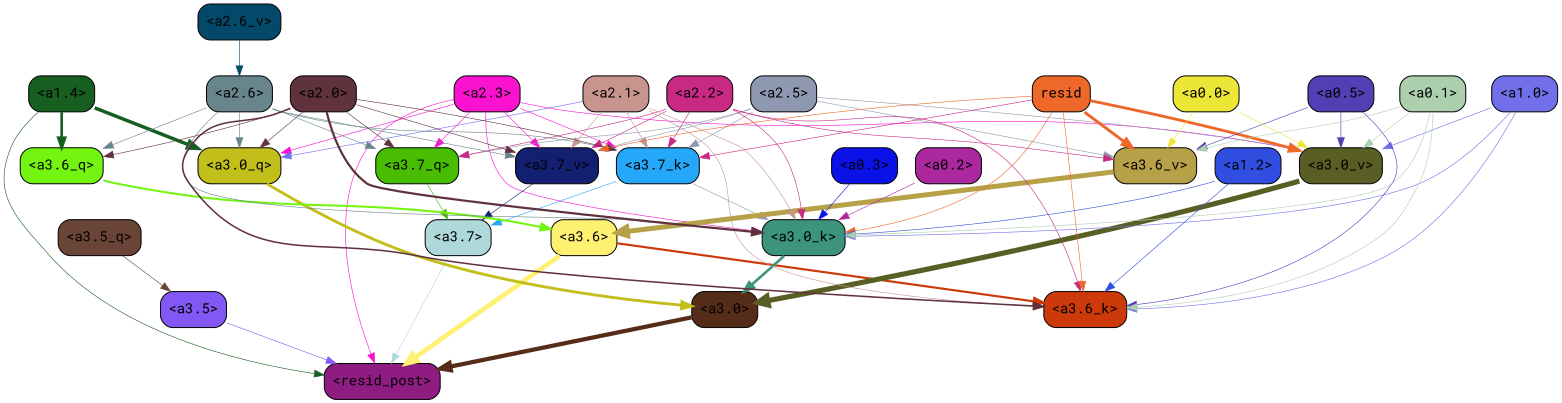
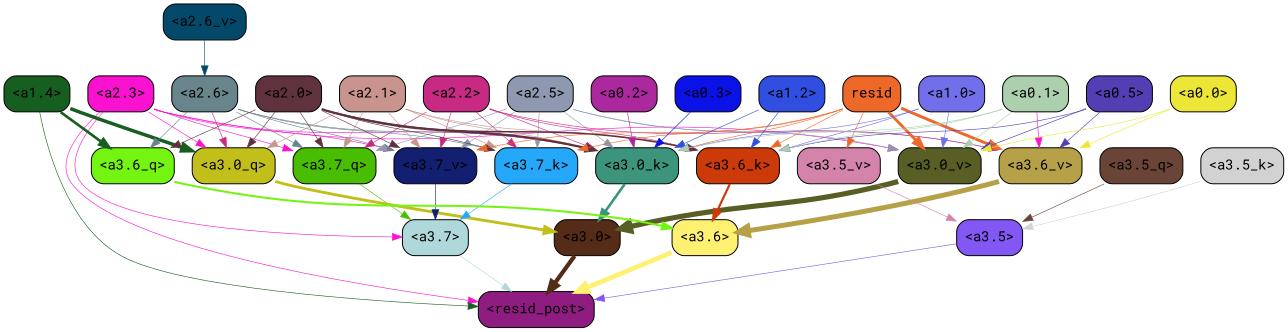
  strict digraph {
    fontname="Roboto Mono"
    splines=true
    node [color=black fontname="Roboto Mono" shape=box style="filled, rounded"]
    edge [color="#fb11d0" fontname="Roboto Mono" penwidth=0.6]
    "<a3.7>" [fillcolor="#afd8da"]
    "<resid_post>" [fillcolor="#8e1c81"]
    "<a3.6>" [fillcolor="#fef070"]
    "<a3.5>" [fillcolor="#8257f3"]
    "<a3.0>" [fillcolor="#552c18"]
    "<a2.3>" [fillcolor="#fb11d0"]
    "<a3.7_q>" [fillcolor="#48bd02"]
    "<a3.0_q>" [fillcolor="#c2be1a"]
    "<a3.7_k>" [fillcolor="#26a8fa"]
    "<a3.0_k>" [fillcolor="#3d947d"]
    "<a3.7_v>" [fillcolor="#131f70"]
    "<a3.0_v>" [fillcolor="#595f24"]
    "<a1.4>" [fillcolor="#175e21"]
    "<a3.6_q>" [fillcolor="#73f411"]
    "<a3.5_q>" [fillcolor="#6a4437"]
    "<a3.6_k>" [fillcolor="#cc3a09"]
+   "<a3.5_k>" [fillcolor="#d2d2d2"]
    "<a3.6_v>" [fillcolor="#b6a148"]
+   "<a3.5_v>" [fillcolor="#d484aa"]
    "<a2.6>" [fillcolor="#68858c"]
    "<a2.5>" [fillcolor="#8e99b1"]
    "<a2.2>" [fillcolor="#c82983"]
    "<a2.1>" [fillcolor="#c9948d"]
    "<a2.0>" [fillcolor="#60323e"]
    n25 [fillcolor="#ee682a" label=resid]
    "<a1.2>" [fillcolor="#304edf"]
    "<a1.0>" [fillcolor="#726fea"]
    "<a0.5>" [fillcolor="#533eb4"]
    "<a0.1>" [fillcolor="#acd0ad"]
    "<a0.3>" [fillcolor="#0a12e8"]
    "<a0.2>" [fillcolor="#ab289f"]
    "<a0.0>" [fillcolor="#ece636"]
    "<a2.6_v>" [fillcolor="#05496a"]
    "<a3.7>" -> "<resid_post>" [color="#afd8da"]
    "<a3.6>" -> "<resid_post>" [color="#fef070" penwidth=4.670643210411072]
    "<a3.5>" -> "<resid_post>" [color="#8257f3"]
    "<a3.0>" -> "<resid_post>" [color="#552c18" penwidth=4.246885180473328]
    "<a2.3>" -> "<resid_post>"
    "<a2.3>" -> "<a3.7_q>"
    "<a2.3>" -> "<a3.0_q>"
-   "<a2.3>" -> "<a3.7_k>"
+   "<a2.3>" -> "<a3.7>"
    "<a2.3>" -> "<a3.0_k>"
    "<a2.3>" -> "<a3.7_v>"
    "<a2.3>" -> "<a3.0_v>"
    "<a3.7_q>" -> "<a3.7>" [color="#48bd02"]
    "<a3.0_q>" -> "<a3.0>" [color="#c2be1a" penwidth=2.8638100624084473]
    "<a3.7_k>" -> "<a3.7>" [color="#26a8fa"]
    "<a3.0_k>" -> "<a3.0>" [color="#3d947d" penwidth=2.6274144649505615]
    "<a3.7_v>" -> "<a3.7>" [color="#131f70"]
    "<a3.0_v>" -> "<a3.0>" [color="#595f24" penwidth=5.188832879066467]
    "<a1.4>" -> "<resid_post>" [color="#175e21"]
    "<a1.4>" -> "<a3.0_q>" [color="#175e21" penwidth=3.477886103093624]
    "<a1.4>" -> "<a3.6_q>" [color="#175e21" penwidth=2.6487714648246765]
    "<a3.6_q>" -> "<a3.6>" [color="#73f411" penwidth=2.03758105635643]
    "<a3.5_q>" -> "<a3.5>" [color="#6a4437"]
-   "<a3.6>" -> "<a3.6_k>" [color="#cc3a09" penwidth=2.174198240041733]
+   "<a3.6_k>" -> "<a3.6>" [color="#cc3a09" penwidth=2.174198240041733]
+   "<a3.5_k>" -> "<a3.5>" [color="#d2d2d2"]
    "<a3.6_v>" -> "<a3.6>" [color="#b6a148" penwidth=5.002329230308533]
+   "<a3.5_v>" -> "<a3.5>" [color="#d484aa"]
    "<a2.6>" -> "<a3.7_q>" [color="#68858c"]
-   "<a2.6>" -> "<a3.0_q>" [color="#68858c"]
+   "<a2.6>" -> "<a3.0_q>" [color="#c82983"]
    "<a2.6>" -> "<a3.7_k>" [color="#68858c"]
    "<a2.6>" -> "<a3.0_k>" [color="#68858c"]
    "<a2.6>" -> "<a3.7_v>" [color="#68858c"]
    "<a2.6>" -> "<a3.6_q>" [color="#68858c"]
    "<a2.5>" -> "<a3.7_q>" [color="#8e99b1"]
    "<a2.5>" -> "<a3.7_k>" [color="#8e99b1"]
-   "<a3.7_k>" -> "<a3.0_k>" [color="#8e99b1"]
+   "<a2.5>" -> "<a3.0_k>" [color="#8e99b1"]
    "<a2.5>" -> "<a3.7_v>" [color="#8e99b1"]
    "<a2.5>" -> "<a3.0_v>" [color="#8e99b1"]
    "<a2.5>" -> "<a3.6_v>" [color="#8e99b1"]
    "<a2.2>" -> "<a3.7_q>" [color="#c82983"]
    "<a2.2>" -> "<a3.7_k>" [color="#c82983"]
    "<a2.2>" -> "<a3.0_k>" [color="#c82983"]
    "<a2.2>" -> "<a3.7_v>" [color="#c82983"]
    "<a2.2>" -> "<a3.6_k>" [color="#c82983"]
    "<a2.2>" -> "<a3.6_v>" [color="#c82983"]
-   "<a2.1>" -> "<a3.0_q>" [color="#726fea"]
+   "<a2.1>" -> "<a3.7_q>" [color="#c9948d"]
+   "<a2.1>" -> "<a3.0_q>" [color="#c9948d"]
    "<a2.1>" -> "<a3.7_k>" [color="#c9948d"]
    "<a2.1>" -> "<a3.0_k>" [color="#c9948d"]
    "<a2.1>" -> "<a3.7_v>" [color="#c9948d"]
    "<a2.1>" -> "<a3.6_k>" [color="#c9948d"]
    "<a2.0>" -> "<a3.7_q>" [color="#60323e"]
    "<a2.0>" -> "<a3.0_q>" [color="#60323e"]
    "<a2.0>" -> "<a3.7_k>" [color="#60323e"]
    "<a2.0>" -> "<a3.0_k>" [color="#60323e" penwidth=2.23091459274292]
    "<a2.0>" -> "<a3.7_v>" [color="#60323e"]
    "<a2.0>" -> "<a3.6_q>" [color="#60323e"]
    "<a2.0>" -> "<a3.6_k>" [color="#60323e" penwidth=1.5417278409004211]
-   n25 -> "<a3.7_k>" [color="#c82983"]
+   n25 -> "<a3.7_k>" [color="#ee682a"]
    n25 -> "<a3.0_k>" [color="#ee682a"]
    n25 -> "<a3.7_v>" [color="#ee682a"]
    n25 -> "<a3.0_v>" [color="#ee682a" penwidth=2.8577730655670166]
    n25 -> "<a3.6_k>" [color="#ee682a"]
    n25 -> "<a3.6_v>" [color="#ee682a" penwidth=2.9511587619781494]
+   n25 -> "<a3.5_v>" [color="#ee682a"]
    "<a1.2>" -> "<a3.0_k>" [color="#304edf"]
    "<a1.2>" -> "<a3.6_k>" [color="#304edf"]
    "<a1.0>" -> "<a3.0_k>" [color="#726fea"]
    "<a1.0>" -> "<a3.0_v>" [color="#726fea"]
    "<a1.0>" -> "<a3.6_k>" [color="#726fea"]
    "<a0.5>" -> "<a3.0_v>" [color="#533eb4" penwidth=0.6446345448493958]
    "<a0.5>" -> "<a3.6_k>" [color="#533eb4"]
    "<a0.5>" -> "<a3.6_v>" [color="#533eb4"]
    "<a0.1>" -> "<a3.0_k>" [color="#acd0ad"]
    "<a0.1>" -> "<a3.0_v>" [color="#acd0ad"]
    "<a0.1>" -> "<a3.6_k>" [color="#acd0ad"]
-   "<a0.1>" -> "<a3.6_v>" [color="#acd0ad"]
+   "<a0.1>" -> "<a3.6_v>"
    "<a0.3>" -> "<a3.0_k>" [color="#0a12e8"]
    "<a0.2>" -> "<a3.0_k>" [color="#ab289f"]
    "<a0.0>" -> "<a3.0_v>" [color="#ece636"]
    "<a0.0>" -> "<a3.6_v>" [color="#ece636"]
    "<a2.6_v>" -> "<a2.6>" [color="#05496a"]
  }
